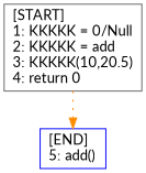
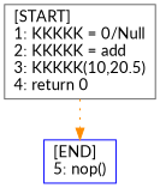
  digraph {
    fontname=Lato
    node [shape=box fontname=Lato]
    n1 [label="[START]\l1: KKKKK = 0/Null\l2: KKKKK = add\l3: KKKKK(10,20.5)\l4: return 0\l" color=gray40]
-   n2 [label="[END]\l5: add()\l" color=blue]
+   n2 [label="[END]\l5: nop()\l" color=blue]
    n1 -> n2 [color=darkorange style=dotted fontname=Lato]
  }
